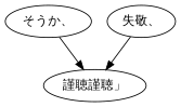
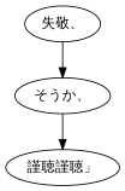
  digraph {
    n1 [label="そうか、"]
    n2 [label="謹聴謹聴」"]
    n3 [label="失敬、"]
    n1 -> n2
-   n3 -> n2
+   n3 -> n1
  }
